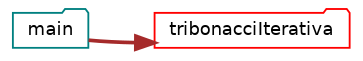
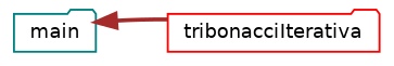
  digraph {
    rankdir=RL
    node [fillcolor=white fontname=Helvetica fontsize=10 shape=folder style=filled]
    n1 [color=red fontcolor=black height=0.2 label=tribonacciIterativa width=0.4]
    n2 [color=teal height=0.2 label=main width=0.4]
-   n1 -> n2 [color=brown dir=back fontname=Helvetica fontsize=10 labelfontname=Helvetica labelfontsize=10 style=bold]
+   n2 -> n1 [color=brown dir=back fontname=Helvetica fontsize=10 labelfontname=Helvetica labelfontsize=10 style=bold]
  }
